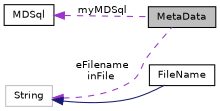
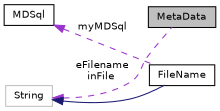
  digraph {
    rankdir=LR
    node [color=black fillcolor=white fontname=Helvetica fontsize=10 shape=record style=filled]
    edge [color=darkorchid3 dir=back fontname=Helvetica fontsize=10 labelfontname=Helvetica labelfontsize=10 style=dashed]
    n1 [fillcolor=grey75 fontcolor=black height=0.2 label=MetaData width=0.4]
    n2 [height=0.2 label=MDSql width=0.4]
    n3 [height=0.2 label=FileName width=0.4]
    n4 [color=grey75 height=0.2 label=String width=0.4]
-   n2 -> n1 [label=" myMDSql"]
+   n2 -> n3 [label=" myMDSql"]
    n4 -> n1 [label=" eFilename\ninFile"]
    n4 -> n3 [color=midnightblue style=solid]
  }
